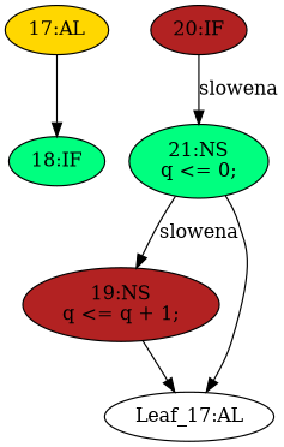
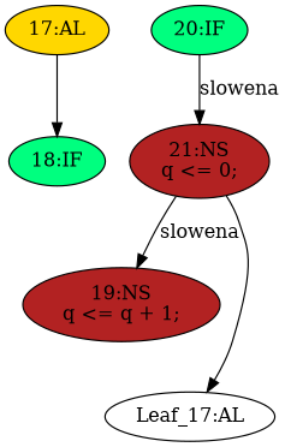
  strict digraph {
    node [fillcolor=springgreen statements="[]" style=filled typ=IfStatement]
    edge [cond="[]" lineno=None]
    n1 [ast="<pyverilog.vparser.ast.Always object at 0x7fd3d7ee1e50>" clk_sens=True fillcolor=gold label="17:AL" sens="['clk']" typ=Always use_var="['reset', 'q', 'slowena']"]
    n2 [ast="<pyverilog.vparser.ast.IfStatement object at 0x7fd3d7ef4050>" label="18:IF"]
    n3 [ast="<pyverilog.vparser.ast.NonblockingSubstitution object at 0x7fd3d7ef4310>" fillcolor=firebrick label="19:NS\nq <= q + 1;" statements="[<pyverilog.vparser.ast.NonblockingSubstitution object at 0x7fd3d7ef4310>]" typ=NonblockingSubstitution]
    n4 [def_var="['q']" label="Leaf_17:AL" fillcolor="" statements="" style="" typ=""]
-   n5 [ast="<pyverilog.vparser.ast.IfStatement object at 0x7fd3d7ef40d0>" fillcolor=firebrick label="20:IF"]
-   n6 [ast="<pyverilog.vparser.ast.NonblockingSubstitution object at 0x7fd3d7ef4150>" label="21:NS\nq <= 0;" statements="[<pyverilog.vparser.ast.NonblockingSubstitution object at 0x7fd3d7ef4150>]" typ=NonblockingSubstitution]
+   n5 [ast="<pyverilog.vparser.ast.IfStatement object at 0x7fd3d7ef40d0>" label="20:IF"]
+   n6 [ast="<pyverilog.vparser.ast.NonblockingSubstitution object at 0x7fd3d7ef4150>" fillcolor=firebrick label="21:NS\nq <= 0;" statements="[<pyverilog.vparser.ast.NonblockingSubstitution object at 0x7fd3d7ef4150>]" typ=NonblockingSubstitution]
    n1 -> n2
-   n3 -> n4
    n5 -> n6 [cond="['reset']" label=slowena lineno=20]
    n6 -> n3 [cond="['slowena']" label=slowena lineno=18]
    n6 -> n4
  }
